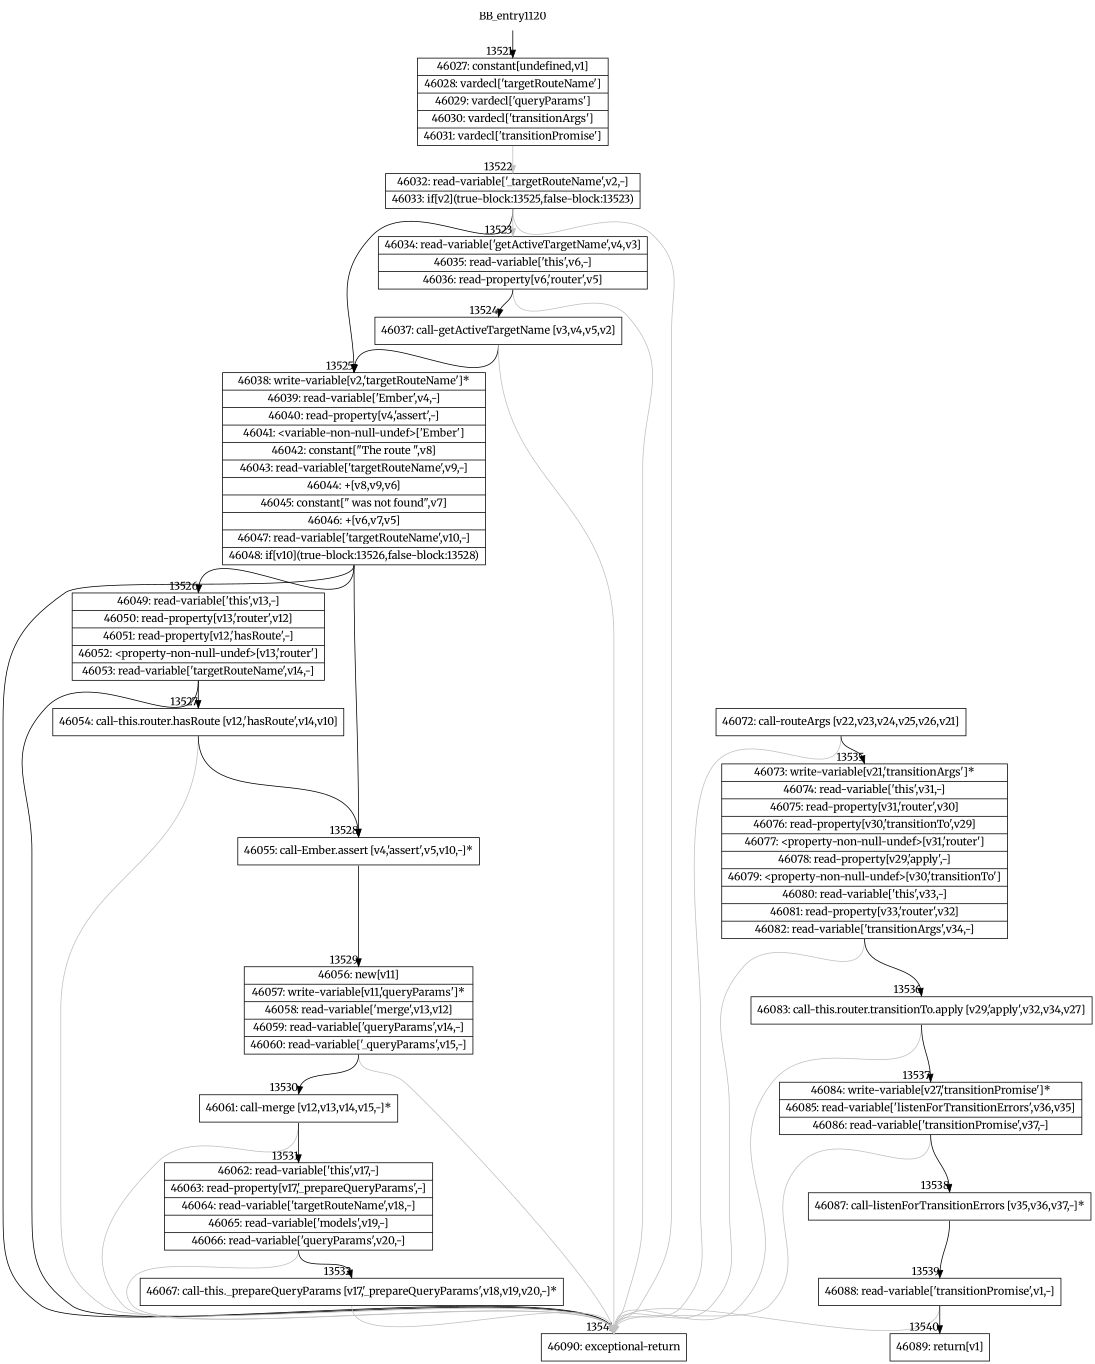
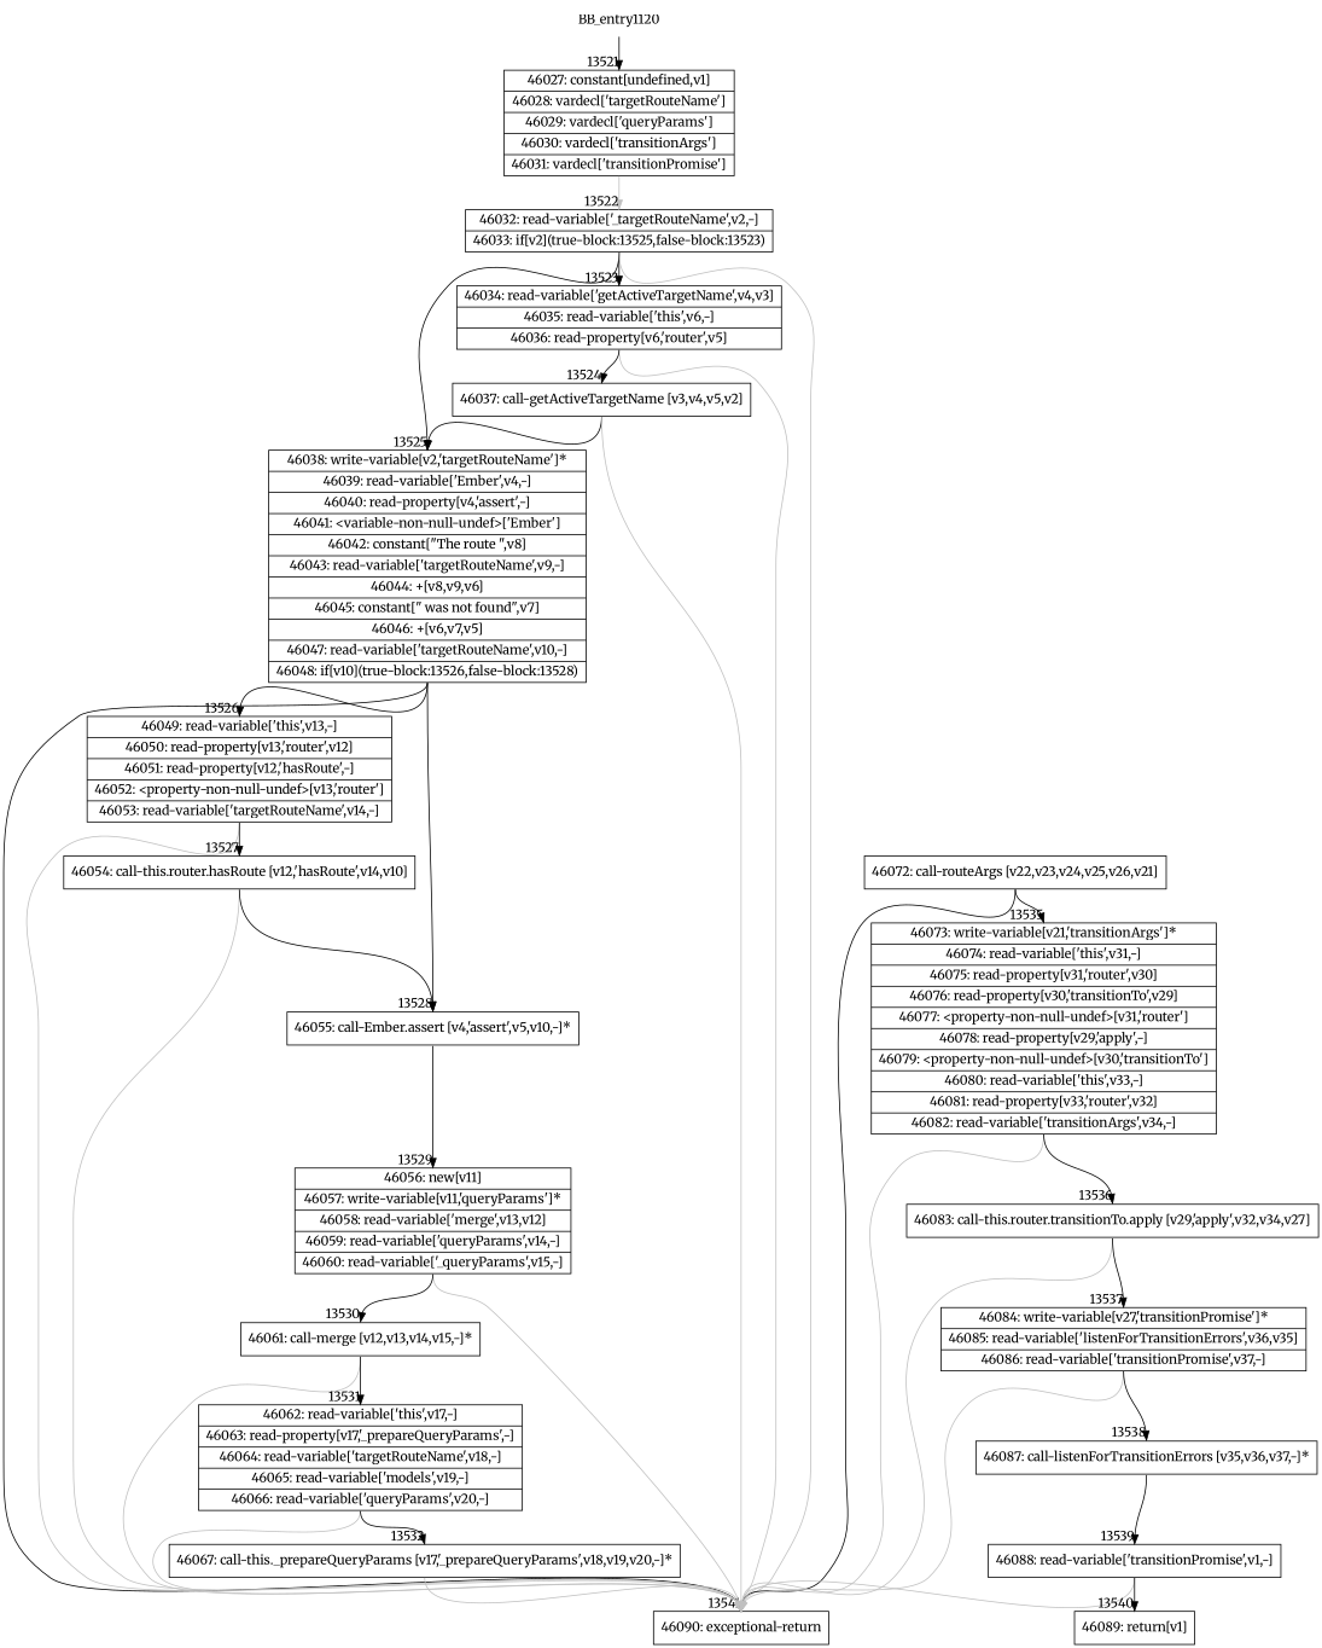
  digraph {
    fontname=Merriweather
    rankdir=TD
    node [fontname=Merriweather shape=record]
    edge [fontname=Merriweather headport=n tailport=s]
    n1 [label=BB_entry1120 shape=none]
    n2 [label="{46027: constant[undefined,v1]|46028: vardecl['targetRouteName']|46029: vardecl['queryParams']|46030: vardecl['transitionArgs']|46031: vardecl['transitionPromise']}"]
    n3 [label="{46032: read-variable['_targetRouteName',v2,-]|46033: if[v2](true-block:13525,false-block:13523)}"]
    n4 [label="{46038: write-variable[v2,'targetRouteName']*|46039: read-variable['Ember',v4,-]|46040: read-property[v4,'assert',-]|46041: \<variable-non-null-undef\>['Ember']|46042: constant[\"The route \",v8]|46043: read-variable['targetRouteName',v9,-]|46044: +[v8,v9,v6]|46045: constant[\" was not found\",v7]|46046: +[v6,v7,v5]|46047: read-variable['targetRouteName',v10,-]|46048: if[v10](true-block:13526,false-block:13528)}"]
    n5 [label="{46034: read-variable['getActiveTargetName',v4,v3]|46035: read-variable['this',v6,-]|46036: read-property[v6,'router',v5]}"]
    n6 [label="{46090: exceptional-return}"]
    n7 [label="{46055: call-Ember.assert [v4,'assert',v5,v10,-]*}"]
    n8 [label="{46049: read-variable['this',v13,-]|46050: read-property[v13,'router',v12]|46051: read-property[v12,'hasRoute',-]|46052: \<property-non-null-undef\>[v13,'router']|46053: read-variable['targetRouteName',v14,-]}"]
    n9 [label="{46037: call-getActiveTargetName [v3,v4,v5,v2]}"]
    n10 [label="{46056: new[v11]|46057: write-variable[v11,'queryParams']*|46058: read-variable['merge',v13,v12]|46059: read-variable['queryParams',v14,-]|46060: read-variable['_queryParams',v15,-]}"]
    n11 [label="{46054: call-this.router.hasRoute [v12,'hasRoute',v14,v10]}"]
    n12 [label="{46061: call-merge [v12,v13,v14,v15,-]*}"]
    n13 [label="{46062: read-variable['this',v17,-]|46063: read-property[v17,'_prepareQueryParams',-]|46064: read-variable['targetRouteName',v18,-]|46065: read-variable['models',v19,-]|46066: read-variable['queryParams',v20,-]}"]
    n14 [label="{46067: call-this._prepareQueryParams [v17,'_prepareQueryParams',v18,v19,v20,-]*}"]
    n15 [label="{46072: call-routeArgs [v22,v23,v24,v25,v26,v21]}"]
    n16 [label="{46073: write-variable[v21,'transitionArgs']*|46074: read-variable['this',v31,-]|46075: read-property[v31,'router',v30]|46076: read-property[v30,'transitionTo',v29]|46077: \<property-non-null-undef\>[v31,'router']|46078: read-property[v29,'apply',-]|46079: \<property-non-null-undef\>[v30,'transitionTo']|46080: read-variable['this',v33,-]|46081: read-property[v33,'router',v32]|46082: read-variable['transitionArgs',v34,-]}"]
    n17 [label="{46083: call-this.router.transitionTo.apply [v29,'apply',v32,v34,v27]}"]
    n18 [label="{46084: write-variable[v27,'transitionPromise']*|46085: read-variable['listenForTransitionErrors',v36,v35]|46086: read-variable['transitionPromise',v37,-]}"]
    n19 [label="{46087: call-listenForTransitionErrors [v35,v36,v37,-]*}"]
    n20 [label="{46088: read-variable['transitionPromise',v1,-]}"]
    n21 [label="{46089: return[v1]}"]
    n1 -> n2 [headlabel="    13521"]
    n2 -> n3 [color=gray headlabel="      13522"]
    n3 -> n4 [headlabel="      13525"]
-   n3 -> n5 [headlabel="      13523" color=gray]
+   n3 -> n5 [headlabel="      13523"]
    n3 -> n6 [color=gray headlabel="      13541"]
    n4 -> n6 [color=black]
    n4 -> n7 [headlabel="      13528"]
    n4 -> n8 [headlabel="      13526"]
    n5 -> n6 [color=gray]
    n5 -> n9 [headlabel="      13524"]
    n7 -> n10 [headlabel="      13529"]
-   n8 -> n6 [color=black]
+   n8 -> n6 [color=gray]
    n8 -> n11 [headlabel="      13527"]
    n9 -> n4
    n9 -> n6 [color=gray]
    n10 -> n6 [color=gray]
    n10 -> n12 [headlabel="      13530"]
    n11 -> n6 [color=gray]
    n11 -> n7
    n12 -> n6 [color=gray]
    n12 -> n13 [headlabel="      13531"]
    n13 -> n6 [color=gray]
    n13 -> n14 [headlabel="      13532"]
    n14 -> n6 [color=gray]
-   n15 -> n6 [color=gray]
+   n15 -> n6 [color=black]
    n15 -> n16 [headlabel="      13535"]
    n16 -> n6 [color=gray]
    n16 -> n17 [headlabel="      13536"]
    n17 -> n6 [color=gray]
    n17 -> n18 [headlabel="      13537"]
    n18 -> n6 [color=gray]
    n18 -> n19 [headlabel="      13538"]
    n19 -> n20 [headlabel="      13539"]
    n20 -> n6 [color=gray]
    n20 -> n21 [headlabel="      13540"]
  }
